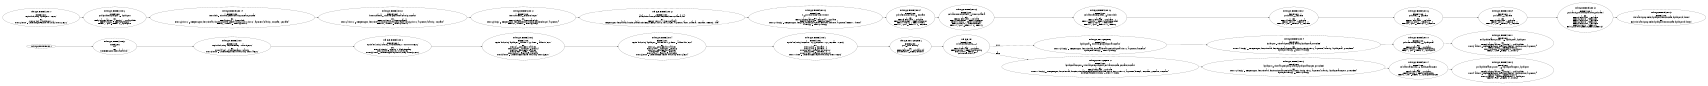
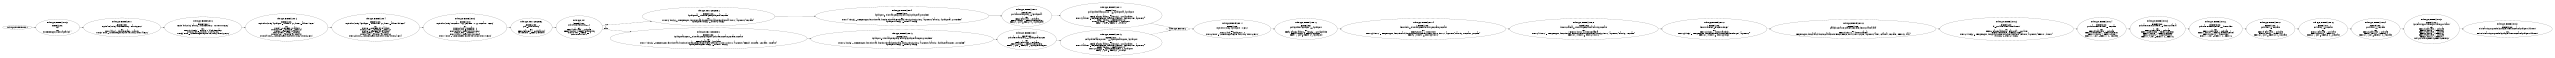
  digraph {
    rankdir=LR
    n1 [label="Node Type: ENTRY_POINT 0\n"]
    n2 [label="Node Type: EXPRESSION 32\n\nEXPRESSION:\nlock()\n\nIRs:\nMODIFIER_CALL, TimeswapPair.lock()()"]
    n3 [label="Node Type: EXPRESSION 1\n\nEXPRESSION:\nrequire(bool,string)(block.timestamp < maturity,E202)\n\nIRs:\nTMP_149(bool) = block.timestamp < maturity\nTMP_150(None) = SOLIDITY_CALL require(bool,string)(TMP_149,E202)"]
    n4 [label="Node Type: EXPRESSION 2\n\nEXPRESSION:\nrequire(bool,string)(maturity - block.timestamp < 0x100000000,E208)\n\nIRs:\nTMP_151(uint256) = maturity (c)- block.timestamp\nTMP_152(bool) = TMP_151 < 4294967296\nTMP_153(None) = SOLIDITY_CALL require(bool,string)(TMP_152,E208)"]
    n5 [label="Node Type: EXPRESSION 3\n\nEXPRESSION:\nrequire(bool,string)(liquidityTo != address(0) && dueTo != address(0),E201)\n\nIRs:\nTMP_154 = CONVERT 0 to address\nTMP_155(bool) = liquidityTo != TMP_154\nTMP_156 = CONVERT 0 to address\nTMP_157(bool) = dueTo != TMP_156\nTMP_158(bool) = TMP_155 && TMP_157\nTMP_159(None) = SOLIDITY_CALL require(bool,string)(TMP_158,E201)"]
    n6 [label="Node Type: EXPRESSION 4\n\nEXPRESSION:\nrequire(bool,string)(liquidityTo != address(this) && dueTo != address(this),E204)\n\nIRs:\nTMP_160 = CONVERT this to address\nTMP_161(bool) = liquidityTo != TMP_160\nTMP_162 = CONVERT this to address\nTMP_163(bool) = dueTo != TMP_162\nTMP_164(bool) = TMP_161 && TMP_163\nTMP_165(None) = SOLIDITY_CALL require(bool,string)(TMP_164,E204)"]
    n7 [label="Node Type: EXPRESSION 5\n\nEXPRESSION:\nrequire(bool,string)(xIncrease > 0 && yIncrease > 0 && zIncrease > 0,E205)\n\nIRs:\nTMP_166(bool) = xIncrease > 0\nTMP_167(bool) = yIncrease > 0\nTMP_168(bool) = TMP_166 && TMP_167\nTMP_169(bool) = zIncrease > 0\nTMP_170(bool) = TMP_168 && TMP_169\nTMP_171(None) = SOLIDITY_CALL require(bool,string)(TMP_170,E205)"]
    n8 [label="Node Type: NEW VARIABLE 6\n\nEXPRESSION:\npool = pools[maturity]\n\nIRs:\nREF_78(IPair.Pool) -> pools[maturity]\npool(IPair.Pool) := REF_78(IPair.Pool)"]
    n9 [label="Node Type: IF 7\n\nEXPRESSION:\npool.state.totalLiquidity == 0\n\nIRs:\nREF_79(IPair.State) -> pool.state\nREF_80(uint256) -> REF_79.totalLiquidity\nTMP_172(bool) = REF_80 == 0\nCONDITION TMP_172"]
    n10 [label="Node Type: NEW VARIABLE 8\n\nEXPRESSION:\nliquidityTotal = MintMath.getLiquidityTotal(xIncrease)\n\nIRs:\nTMP_173(uint256) = LIBRARY_CALL, dest:MintMath, function:MintMath.getLiquidityTotal(uint112), arguments:['xIncrease'] \nliquidityTotal(uint256) := TMP_173(uint256)"]
    n11 [label="Node Type: NEW VARIABLE 12\n\nEXPRESSION:\nliquidityTotal_scope_0 = MintMath.getLiquidityTotal(pool.state,xIncrease,yIncrease,zIncrease)\n\nIRs:\nREF_89(IPair.State) -> pool.state\nTMP_177(uint256) = LIBRARY_CALL, dest:MintMath, function:MintMath.getLiquidityTotal(IPair.State,uint112,uint112,uint112), arguments:['REF_89', 'xIncrease', 'yIncrease', 'zIncrease'] \nliquidityTotal_scope_0(uint256) := TMP_177(uint256)"]
    n12 [label="Node Type: EXPRESSION 9\n\nEXPRESSION:\nliquidityOut = MintMath.getLiquidity(maturity,liquidityTotal,protocolFee)\n\nIRs:\nTMP_174(uint256) = LIBRARY_CALL, dest:MintMath, function:MintMath.getLiquidity(uint256,uint256,uint16), arguments:['maturity', 'liquidityTotal', 'protocolFee'] \nliquidityOut(uint256) := TMP_174(uint256)"]
    n13 [label="Node Type: EXPRESSION 13\n\nEXPRESSION:\nliquidityOut = MintMath.getLiquidity(maturity,liquidityTotal_scope_0,protocolFee)\n\nIRs:\nTMP_178(uint256) = LIBRARY_CALL, dest:MintMath, function:MintMath.getLiquidity(uint256,uint256,uint16), arguments:['maturity', 'liquidityTotal_scope_0', 'protocolFee'] \nliquidityOut(uint256) := TMP_178(uint256)"]
    n14 [label="Node Type: EXPRESSION 10\n\nEXPRESSION:\npool.state.totalLiquidity += liquidityTotal\n\nIRs:\nREF_83(IPair.State) -> pool.state\nREF_84(uint256) -> REF_83.totalLiquidity\nREF_84(-> pool) = REF_84 (c)+ liquidityTotal"]
    n15 [label="Node Type: EXPRESSION 11\n\nEXPRESSION:\npool.liquidities[factory.owner()] += liquidityTotal - liquidityOut\n\nIRs:\nREF_85(mapping(address => uint256)) -> pool.liquidities\nTMP_175(address) = HIGH_LEVEL_CALL, dest:factory(IFactory), function:owner, arguments:[]  \nREF_87(uint256) -> REF_85[TMP_175]\nTMP_176(uint256) = liquidityTotal (c)- liquidityOut\nREF_87(-> pool) = REF_87 (c)+ TMP_176"]
+   n16 [label="Node Type: END_IF 16\n"]
    n17 [label="Node Type: EXPRESSION 17\n\nEXPRESSION:\nrequire(bool,string)(liquidityOut > 0,E212)\n\nIRs:\nTMP_181(bool) = liquidityOut > 0\nTMP_182(None) = SOLIDITY_CALL require(bool,string)(TMP_181,E212)"]
    n18 [label="Node Type: EXPRESSION 14\n\nEXPRESSION:\npool.state.totalLiquidity += liquidityTotal_scope_0\n\nIRs:\nREF_91(IPair.State) -> pool.state\nREF_92(uint256) -> REF_91.totalLiquidity\nREF_92(-> pool) = REF_92 (c)+ liquidityTotal_scope_0"]
    n19 [label="Node Type: EXPRESSION 15\n\nEXPRESSION:\npool.liquidities[factory.owner()] += liquidityTotal_scope_0 - liquidityOut\n\nIRs:\nREF_93(mapping(address => uint256)) -> pool.liquidities\nTMP_179(address) = HIGH_LEVEL_CALL, dest:factory(IFactory), function:owner, arguments:[]  \nREF_95(uint256) -> REF_93[TMP_179]\nTMP_180(uint256) = liquidityTotal_scope_0 (c)- liquidityOut\nREF_95(-> pool) = REF_95 (c)+ TMP_180"]
    n20 [label="Node Type: EXPRESSION 18\n\nEXPRESSION:\npool.liquidities[liquidityTo] += liquidityOut\n\nIRs:\nREF_96(mapping(address => uint256)) -> pool.liquidities\nREF_97(uint256) -> REF_96[liquidityTo]\nREF_97(-> pool) = REF_97 (c)+ liquidityOut"]
    n21 [label="Node Type: EXPRESSION 19\n\nEXPRESSION:\ndueOut.debt = MintMath.getDebt(maturity,xIncrease,yIncrease)\n\nIRs:\nREF_98(uint112) -> dueOut.debt\nTMP_183(uint112) = LIBRARY_CALL, dest:MintMath, function:MintMath.getDebt(uint256,uint112,uint112), arguments:['maturity', 'xIncrease', 'yIncrease'] \nREF_98 (->dueOut) := TMP_183(uint112)"]
    n22 [label="Node Type: EXPRESSION 20\n\nEXPRESSION:\ndueOut.collateral = MintMath.getCollateral(maturity,zIncrease)\n\nIRs:\nREF_100(uint112) -> dueOut.collateral\nTMP_184(uint112) = LIBRARY_CALL, dest:MintMath, function:MintMath.getCollateral(uint256,uint112), arguments:['maturity', 'zIncrease'] \nREF_100 (->dueOut) := TMP_184(uint112)"]
    n23 [label="Node Type: EXPRESSION 21\n\nEXPRESSION:\ndueOut.startBlock = BlockNumber.get()\n\nIRs:\nREF_102(uint32) -> dueOut.startBlock\nTMP_185(uint32) = LIBRARY_CALL, dest:BlockNumber, function:BlockNumber.get(), arguments:[] \nREF_102 (->dueOut) := TMP_185(uint32)"]
    n24 [label="Node Type: EXPRESSION 22\n\nEXPRESSION:\nCallback.mint(asset,collateral,xIncrease,dueOut.collateral,data)\n\nIRs:\nREF_105(uint112) -> dueOut.collateral\nLIBRARY_CALL, dest:Callback, function:Callback.mint(IERC20,IERC20,uint112,uint112,bytes), arguments:['asset', 'collateral', 'xIncrease', 'REF_105', 'data'] "]
    n25 [label="Node Type: EXPRESSION 23\n\nEXPRESSION:\nid = pool.dues[dueTo].insert(dueOut)\n\nIRs:\nREF_106(mapping(address => IPair.Due[])) -> pool.dues\nREF_107(IPair.Due[]) -> REF_106[dueTo]\nTMP_187(uint256) = LIBRARY_CALL, dest:Array, function:Array.insert(IPair.Due[],IPair.Due), arguments:['REF_107', 'dueOut'] \nid(uint256) := TMP_187(uint256)"]
    n26 [label="Node Type: EXPRESSION 24\n\nEXPRESSION:\npool.state.reserves.asset += xIncrease\n\nIRs:\nREF_109(IPair.State) -> pool.state\nREF_110(IPair.Tokens) -> REF_109.reserves\nREF_111(uint128) -> REF_110.asset\nREF_111(-> pool) = REF_111 (c)+ xIncrease"]
    n27 [label="Node Type: EXPRESSION 25\n\nEXPRESSION:\npool.state.reserves.collateral += dueOut.collateral\n\nIRs:\nREF_112(IPair.State) -> pool.state\nREF_113(IPair.Tokens) -> REF_112.reserves\nREF_114(uint128) -> REF_113.collateral\nREF_115(uint112) -> dueOut.collateral\nREF_114(-> pool) = REF_114 (c)+ REF_115"]
    n28 [label="Node Type: EXPRESSION 26\n\nEXPRESSION:\npool.state.totalDebtCreated += dueOut.debt\n\nIRs:\nREF_116(IPair.State) -> pool.state\nREF_117(uint120) -> REF_116.totalDebtCreated\nREF_118(uint112) -> dueOut.debt\nREF_117(-> pool) = REF_117 (c)+ REF_118"]
    n29 [label="Node Type: EXPRESSION 27\n\nEXPRESSION:\npool.state.x += xIncrease\n\nIRs:\nREF_119(IPair.State) -> pool.state\nREF_120(uint112) -> REF_119.x\nREF_120(-> pool) = REF_120 (c)+ xIncrease"]
    n30 [label="Node Type: EXPRESSION 28\n\nEXPRESSION:\npool.state.y += yIncrease\n\nIRs:\nREF_121(IPair.State) -> pool.state\nREF_122(uint112) -> REF_121.y\nREF_122(-> pool) = REF_122 (c)+ yIncrease"]
    n31 [label="Node Type: EXPRESSION 29\n\nEXPRESSION:\npool.state.z += zIncrease\n\nIRs:\nREF_123(IPair.State) -> pool.state\nREF_124(uint112) -> REF_123.z\nREF_124(-> pool) = REF_124 (c)+ zIncrease"]
    n32 [label="Node Type: EXPRESSION 30\n\nEXPRESSION:\nSync(maturity,pool.state.x,pool.state.y,pool.state.z)\n\nIRs:\nREF_125(IPair.State) -> pool.state\nREF_126(uint112) -> REF_125.x\nREF_127(IPair.State) -> pool.state\nREF_128(uint112) -> REF_127.y\nREF_129(IPair.State) -> pool.state\nREF_130(uint112) -> REF_129.z\nEmit Sync(maturity.REF_126.REF_128.REF_130)"]
    n33 [label="Node Type: EXPRESSION 31\n\nEXPRESSION:\nMint(maturity,msg.sender,liquidityTo,dueTo,xIncrease,liquidityOut,id,dueOut)\n\nIRs:\nEmit Mint(maturity.msg.sender.liquidityTo.dueTo.xIncrease.liquidityOut.id.dueOut)"]
    n1 -> n2
    n2 -> n3
    n3 -> n4
    n4 -> n5
    n5 -> n6
    n6 -> n7
    n7 -> n8
    n8 -> n9
    n9 -> n10 [label=True]
    n9 -> n11 [label=False]
    n10 -> n12
    n11 -> n13
    n12 -> n14
    n13 -> n18
    n14 -> n15
+   n15 -> n16
+   n16 -> n17
    n17 -> n20
    n18 -> n19
+   n19 -> n16
    n20 -> n21
    n21 -> n22
    n22 -> n23
    n23 -> n24
    n24 -> n25
    n25 -> n26
    n26 -> n27
    n27 -> n28
    n28 -> n29
    n29 -> n30
    n30 -> n31
    n31 -> n32
    n32 -> n33
  }
